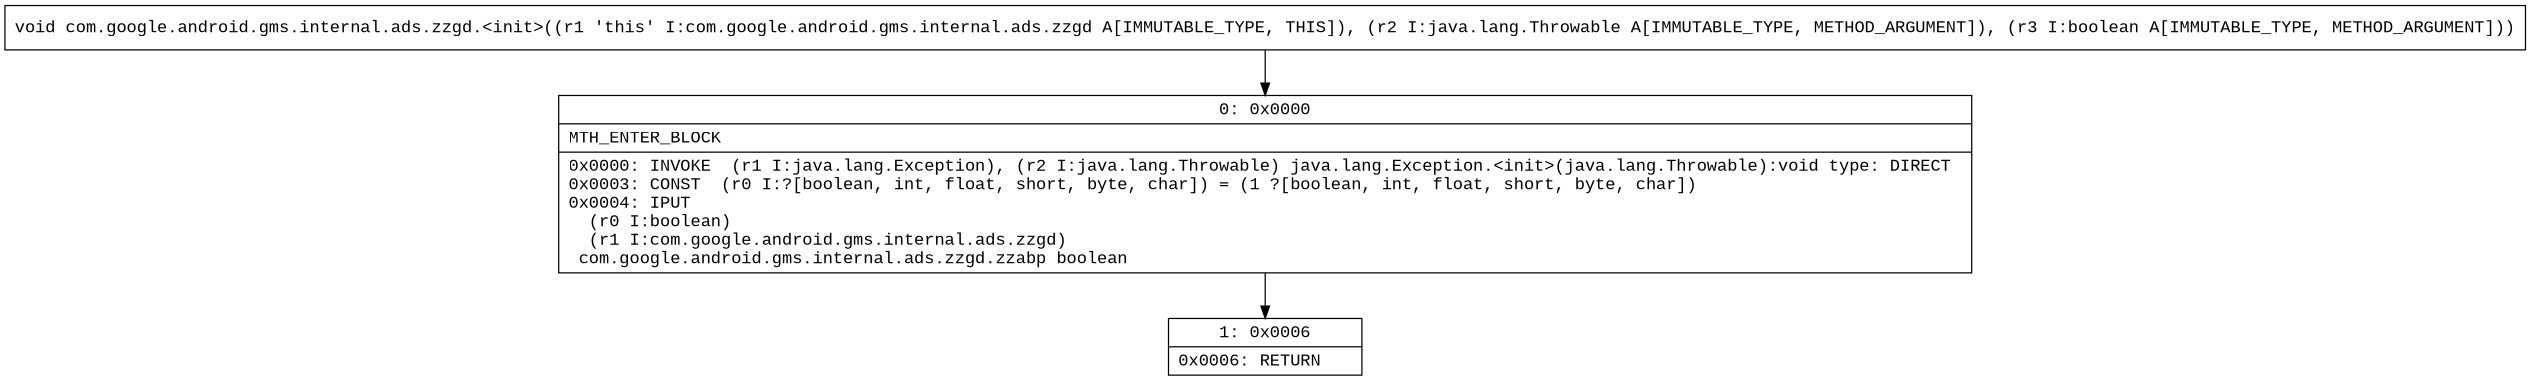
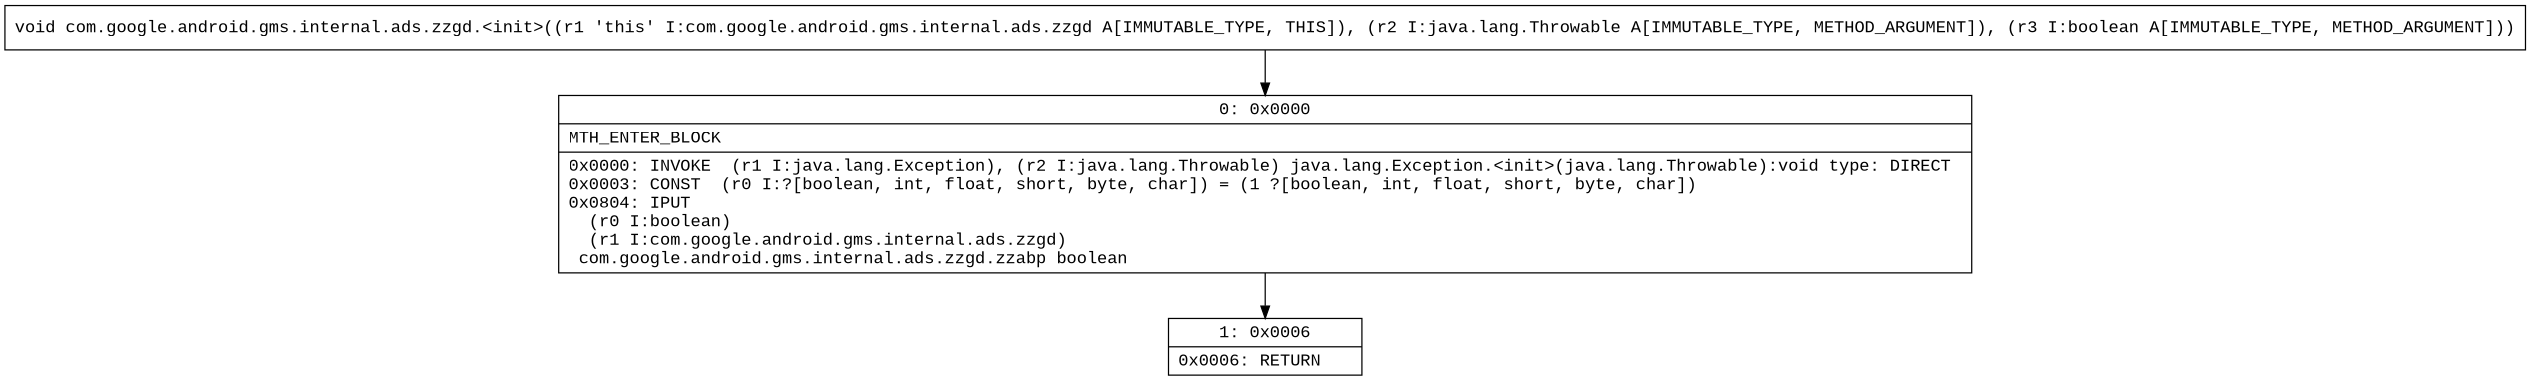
  digraph {
    fontname="Liberation Mono"
    node [shape=record fontname="Liberation Mono"]
    edge [fontname="Liberation Mono"]
-   n1 [label="{0\:\ 0x0000|MTH_ENTER_BLOCK\l|0x0000: INVOKE  (r1 I:java.lang.Exception), (r2 I:java.lang.Throwable) java.lang.Exception.\<init\>(java.lang.Throwable):void type: DIRECT \l0x0003: CONST  (r0 I:?[boolean, int, float, short, byte, char]) = (1 ?[boolean, int, float, short, byte, char]) \l0x0004: IPUT  \l  (r0 I:boolean)\l  (r1 I:com.google.android.gms.internal.ads.zzgd)\l com.google.android.gms.internal.ads.zzgd.zzabp boolean \l}"]
+   n1 [label="{0\:\ 0x0000|MTH_ENTER_BLOCK\l|0x0000: INVOKE  (r1 I:java.lang.Exception), (r2 I:java.lang.Throwable) java.lang.Exception.\<init\>(java.lang.Throwable):void type: DIRECT \l0x0003: CONST  (r0 I:?[boolean, int, float, short, byte, char]) = (1 ?[boolean, int, float, short, byte, char]) \l0x0804: IPUT  \l  (r0 I:boolean)\l  (r1 I:com.google.android.gms.internal.ads.zzgd)\l com.google.android.gms.internal.ads.zzgd.zzabp boolean \l}"]
    n2 [label="{1\:\ 0x0006|0x0006: RETURN   \l}"]
    n3 [label="{void com.google.android.gms.internal.ads.zzgd.\<init\>((r1 'this' I:com.google.android.gms.internal.ads.zzgd A[IMMUTABLE_TYPE, THIS]), (r2 I:java.lang.Throwable A[IMMUTABLE_TYPE, METHOD_ARGUMENT]), (r3 I:boolean A[IMMUTABLE_TYPE, METHOD_ARGUMENT])) }"]
    n1 -> n2
    n3 -> n1
  }
